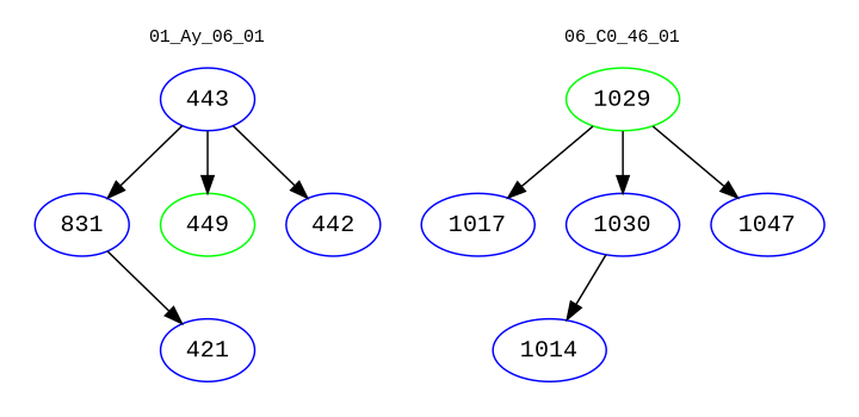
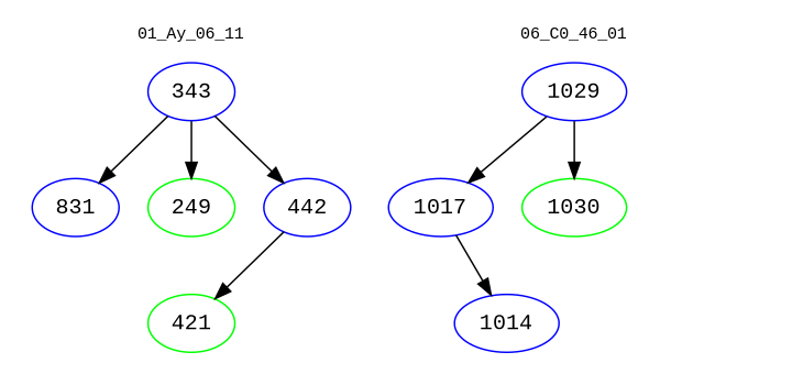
  digraph {
    fontname="Liberation Mono"
    node [color=blue fontname="Liberation Mono"]
    edge [color=black fontname="Liberation Mono"]
-   n1 [label=443]
+   n1 [label=343]
    n2 [label=831]
-   n3 [color=green label=449]
+   n3 [color=green label=249]
    n4 [label=442]
-   n5 [label=421]
-   n6 [color=green label=1029]
+   n5 [color=green label=421]
+   n6 [label=1029]
    n7 [label=1017]
-   n8 [label=1030]
-   n9 [label=1047]
+   n8 [color=green label=1030]
    n10 [label=1014]
    subgraph cluster_1 {
      color=white
      fontsize=10
-     label="01_Ay_06_01"
+     label="01_Ay_06_11"
      n1
      n2
      n3
      n4
      n5
    }
    subgraph cluster_2 {
      color=white
      fontsize=10
      label="06_C0_46_01"
      n6
      n7
      n8
-     n9
      n10
    }
    n1 -> n2
    n1 -> n3
    n1 -> n4
-   n2 -> n5
+   n4 -> n5
    n6 -> n7
    n6 -> n8
-   n6 -> n9
-   n8 -> n10
+   n7 -> n10
  }
